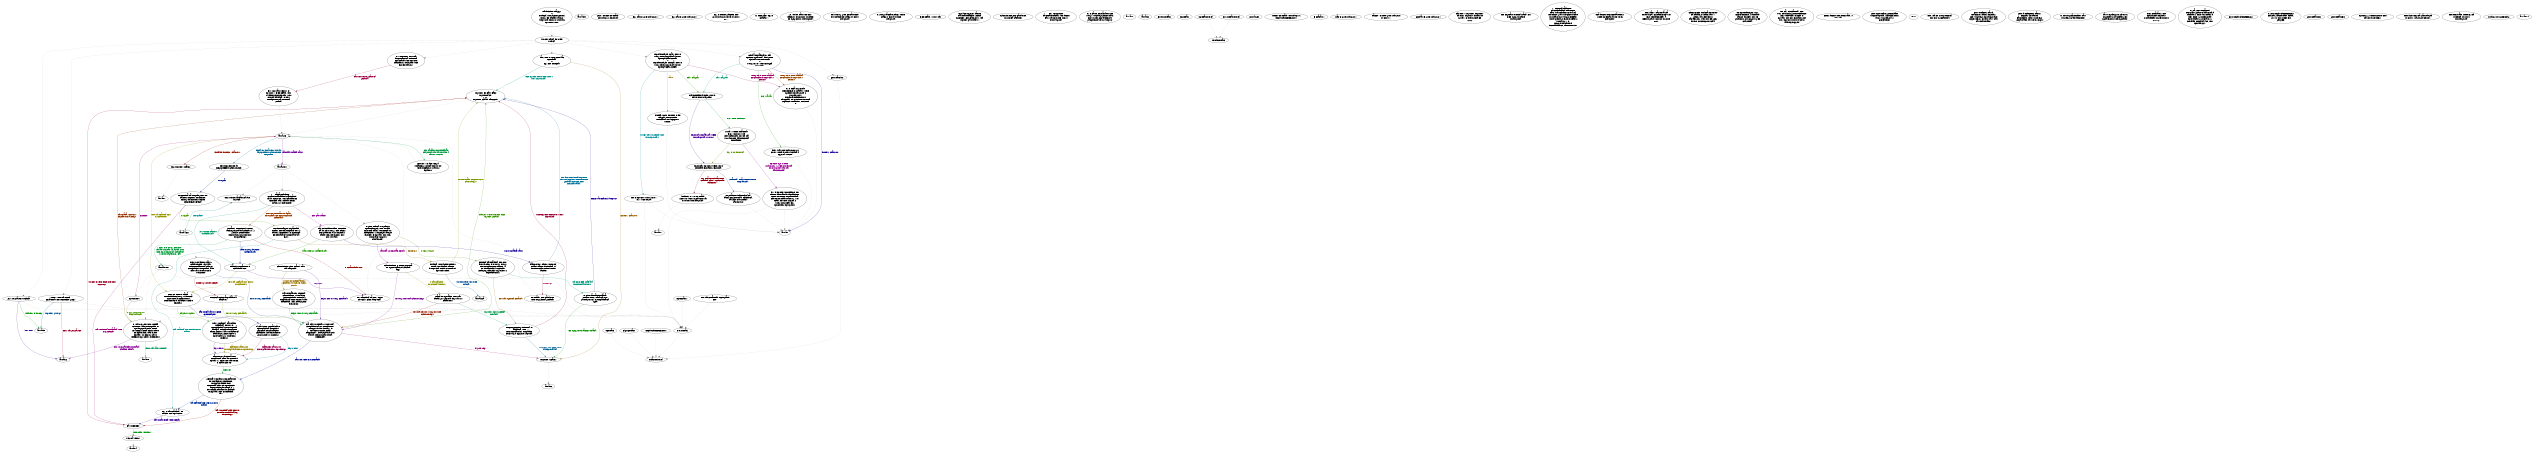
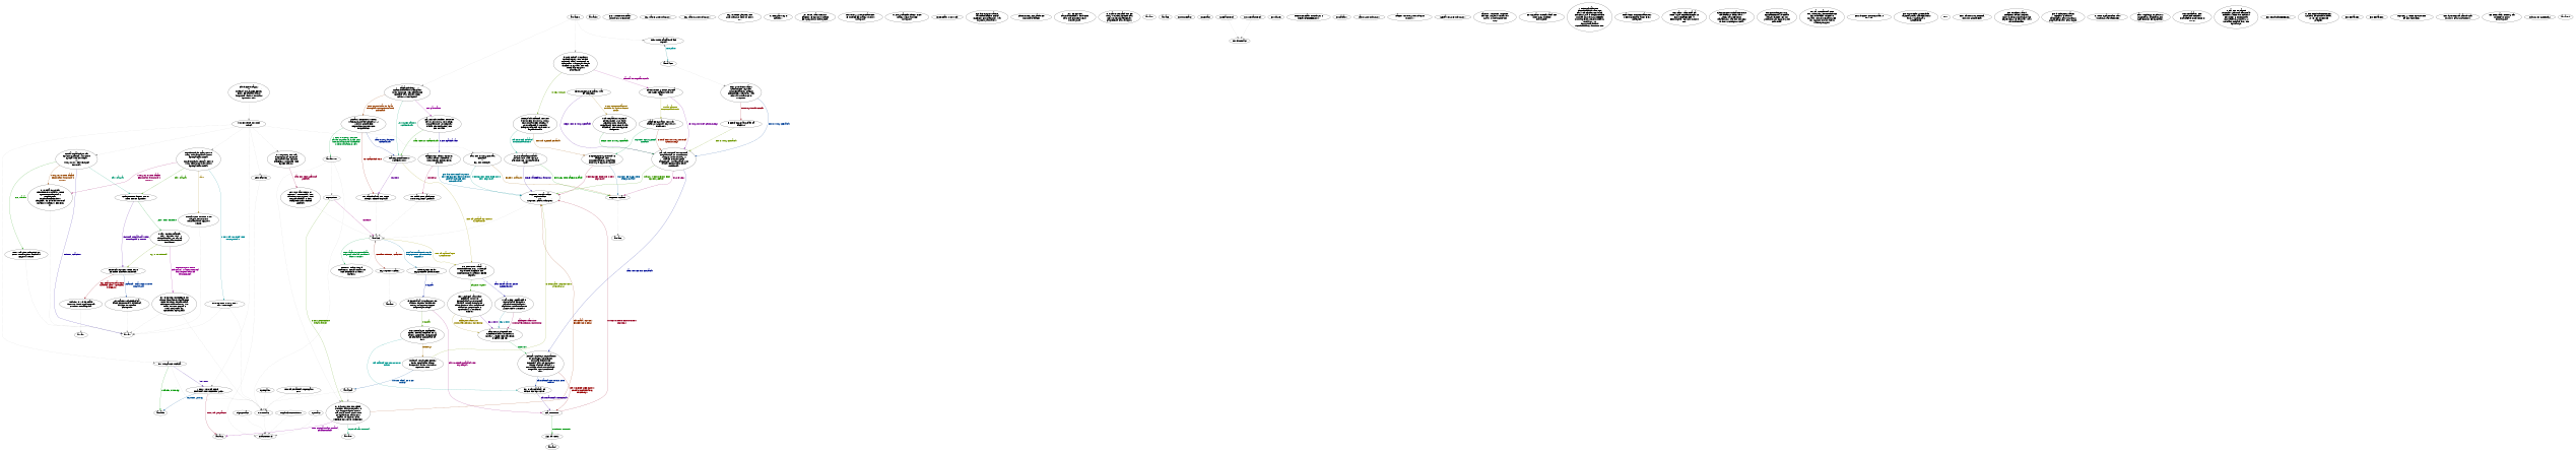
  digraph {
    node [color="#000000" fillcolor="#FFFFFF" style=filled]
    edge [color="#555555"]
    n1 [label="Вы видите Лауру.\n---\nПоверь, кто видел Детей\nночи, не задает таких\nвопросов. Если с головой\nпроблем нет."]
    n2 [label="Может быть, но я не\nбоюсь."]
    get_reaction
    n4 [label="Эй! Убирайся отсюда!"]
    n5 [label="Что... что ты здесь\nделаешь? Немедленно уйди!"]
    n6 [label="Так, что я могу для вас\nсделать?\n---\nНу, что теперь?"]
    n7 [label="О... Хорошо, что мы\nвстретились. Николь\nприслала мне список\nсведений, которые мне\nнужно найти."]
    n8 [label="Снова здравствуй. Ты\nпросто гуляешь, или тебе\nнужна моя помощь?\n---\nМогу ли я... чем-нибудь\nпомочь?"]
    n9 [label="Приветствую брат. Чем я\nмогу тебе служить в этот\nпрекрасный день?\n---\nПриветствую сестра. Чем я\nмогу тебе служить в этот\nпрекрасный день?"]
    ReactToLevel
    DownReact
    laurax2
    laurax5
    n14 [label="Прекрати!"]
    n15 [label="Хорошо, но нам надо\nторопиться.\n---\nХорошо, давай быстрей."]
    n16 [label="Хорошо. Удачи!"]
    n17 [label="Эм. Тут так много, я\nпросто... Я не знаю, что\nименно тебе нужно, или\nоткуда начать. О чем\nконкретно ты хочешь\nузнать?"]
    n18 [label="Совершенно верно, это я.\nТебе что-то нужно?"]
    n19 [label="О, я едва ли имею\nотношение к главам. Тебе\nлучше поговорить с\nМорфеусом,\nПервосвященником.\nУверена, он сможет помочь\nгораздо большим, нежели\nя."]
    laurax
    n21 [label="Нет. Мы уже говорили об\nэтом. Тебе нужно искать в\nдругом месте."]
    n22 [label="Но я просто о том, что...\nой... мне пора."]
    n23 [label="Очень мило, но нет, я не\nЛаура. Тебе стоит\nпоискать ее в другом\nместе."]
    laura23
    laurax6
    n26 [label="Николь? Прости меня, но я\nне знаю никакой Николь."]
    n27 [label="А ты... точно знаешь?\nЭ-э... прости мое\nлюбопытство, но ты, на\nмой взгляд, выглядишь\nнеобычно."]
    lauracbt
    n29 [label="Извини, я... Я не знаю.\nИдем со мной туда где мы\nсможем поговорить."]
    n30 [label="Я ужасно извиняюсь за\nваши неудобства. Надеюсь,\nвас это не сильно\nрасстроит."]
    n31 [label="Я... Я прошу прощения, но\nтакое внимание заставляет\nменя немного нервничать.\nДаже не знаю почему, и я\nзнаю, что это глупо с\nмоей стороны. Ну,\nприятной прогулки."]
    laurax1
    n33 [label="Тебе нужно не во\nВнутреннее Святилище."]
    n34 [label="Э-э, не особо. Чада\nпоклоняются ему, и иногда\nогромное видение его\nпоявляется в главном нефе\nцеркви."]
    laura23_1
    n36 [label="Эх-хех... Я все жду в\nотчаянии, когда кто-то ко\nмне подкатит с такой\nфразой."]
    n37 [label="Ну хорошо. Удачи!"]
    n38 [label="Я прошла за Морфеусом по\nтайной черной лестнице.\nВнизу он прошел через\nсекретную дверь."]
    n39 [label="И да и нет. Однажды я\nпробралась вперед и\nувидела под алтарем\nстранное механическое\nустройство с линзой."]
    n40 [label="Хех... поверь, так было\nсначала, потом я\nпрокралась и осмотрела\nалтарь, когда никого не\nбыло рядом. Там оказалось\nкакое-то устройство с\nпроводами и большой\nлинзой."]
    n41 [label="Чада повсюду\nорганизовывают госпитали.\nХмф. Похоже, они пытаются\nсделать так, чтобы люди\nстали им доверять."]
    n42 [label="Я уже боюсь. Морфеус\nпроповедует, что земля\nдолжна быть \"очищена от\nневерных\" и всякую такую\nфигню. Я думаю, что они\nхотят все кругом\nзахватить!"]
    n43 [label="Они хотят захватить все\nгорода!"]
    laurax7
    n45 [label="Он использует странный\nключ, чтобы открыть ее. И\nзатем исчезает. Я никогда\nне пыталась следовать за\nним."]
    n46 [label="Да, конечно."]
    n47 [label="Так что я уверена что\nСоздатель этот из плоти и\nкрови. И еще мне кажется,\nя знаю где он."]
    n48 [label="Да, действительно, похоже\nна то. Я к тому, что люди\nсобираются в их Церкви.\nРазве они не видят, что\nэто обман?"]
    n49 [label="Найди Создателя и\nостанови его!"]
    n50 [label="Кстати, неплохой метод\nманипулировать людьми. И\nу этого Создателя\nчертовски хорошо это\nполучается."]
    n51 [label="Теперь ты знаешь, что это\nвозможно. Я к тому, что у\nних достаточно людей, а\nих больницы в городах\nдоверху набиты оружием и\nвзрывчаткой."]
    n52 [label="Святилище, у этого города\nне будет шансов даже в\nаду."]
    laura46_1
    n54 [label="Например, люди, похоже,\nстали часто исчезать, и\nколичество Детей ночи\nрастет."]
    n55 [label="Хе, надеюсь на это, черт\nпобери. Еще вопросы?"]
    laura57_01
    n57 [label="Я уже запланировала.\nПосле того, как мы тут\nразберемся, я отправлюсь\nтуда."]
    n58 [label="Я предупрежу Николь. Я\nнадеюсь, что\nПоследователи отправят\nподмогу в другие города."]
    n59 [label="Чада не думают, что мы\nтакая уж угроза. Ну мы им\nпокажем."]
    n60 [label="Да, ты можешь им помочь,\nдобравшись до Создателя.\n\"Откуси змее голову, и\nона не сможет тебя\nзадушить\", говаривала моя\nбабка. Непростая была\nженщина."]
    n61 [label="Они уже взяли Хаб и\nСвятилище! Думаю,\nПоследователи станут\nследующей жертвой, так\nчто мы готовимся к\nобороне."]
    n62 [label="Ну, я бы сказала, он\nносит его при себе."]
    n63 [label="Поверь, кто видел Детей\nночи, не задает таких\nвопросов. Если с головой\nпроблем нет."]
    n64 [label="Иди за мной."]
    laura32a
    laurax4
    n67 [label="О, я вижу, что это очень\nсмешно. Так послушай, я\nтут внутри всего этого\nизо дня в день. Если тебе\nне нравится, как я это\nделаю, то держи свое\nмнение при себе. Понятно?"]
    laurax8
    n69 [label="Иногда Морфеус спускается\nпо потайной лестнице,\nкоторая ведет под\nЦерковь. Там он проходит\nчерез тайную дверь с\nпомощью какого-то ключа.\nЯ думаю, что Создатель\nтам."]
    n70 [label="Я здесь присматриваю за\nЧадами."]
    n71 [label="Святилище уже сдали. Хаб\nна очереди."]
    n72 [label="Мы отправили отряд в\nСвятилище, и их всех\nуничтожили. Николь\nотправила еще один в Хаб.\nНадеюсь, они доберутся\nвовремя."]
    n73 [label="Не знаю. Это разве не\nтебе поручено узнать?"]
    n74 [label="Простите?"]
    n75 [label="Что ты делаешь? Прекрати\nэто!"]
    n76 [label="Э-э... Точно не знаю.\nПоговори с Николь."]
    n77 [label="Ну, как я уже говорил..."]
    n78 [label="Ну, как я уже говорил..."]
    n79 [label="Ну, я точно уверен, что\nуже говорил тебе об этом,\nно..."]
    n80 [label="А, еще раз? Ну я\nсказал..."]
    n81 [label="О, боже, как мне это\nнадело. Я просто больше\nне буду этого повторять."]
    n82 [label="По-моему, уже достаточно.\nЯ больше не стану об этом\nговорить."]
    n83 [label="О, это ужасные люди. Я не\nстану о них вообще\nговорить!"]
    n84 [label="Я не знаю, о ком ты."]
    n85 [label="Тут все кругом такие\nзамечательные. Здесь\nчудесно. Это наш дом, мы\nхорошо работаем..."]
    n86 [label="Святилище, это разве не\nгород на западе?"]
    n87 [label="Ой, он просто\nзамечательный. Он ведет\nнас. Ты должен с ним\nпоговорить!"]
    n88 [label="О, я даже описать его не\nмогу. Морфеус ведет нас.\nОн может справедливо\nразрешить твой вопрос."]
    lauraxx
    laurax3
    UpReact
    BottomReact
    TopReact
    BigUpReact
    n95 [label="Первосвященником"]
    UpReactLevel
    LevelToReact
    DownReactLevel
    Goodbyes
    n100 [label="Точно не знаю. Поговори с\nПервосвященником."]
    n101 [label="Я сказал..."]
    n102 [label="Как я уже говорил..."]
    n103 [label="Ладно! Я тебе уже говорил\nоб этом..."]
    n104 [label="Снова? Я уже говорил..."]
    n105 [label="Ты что... Хорошо, хорошо!\nТы что, глухой? Читай по\nгубам, я повторять не\nбуду."]
    n106 [label="Не слушал? Очень жаль. Но\nя не буду больше\nповторять."]
    n107 [label="Николь наверно\nрассказывала тебе про\nнас. Мы пытаемся вбить\nнемного ума в твердолобые\nголовы этих вооруженных\nголоворезов с ничтожными\nмозгами... О,\nприсутствующие\nисключаются, конечно же."]
    n108 [label="Она ведет Последователей.\nУ нее крепкая воля. Я ей\nдоверяю."]
    n109 [label="Они как... как язва на\nтеле мира. Большинство из\nних безнадежны, а\nнекоторые - просто чистое\nзло."]
    n110 [label="Святилище отсюда немного\nна запад. А люди там...\nлюди там немного\nпараноики, так что не жди\nот них гостеприимства."]
    n111 [label="Он проповедует мир,\nпросвещение и всякою\nтакую фигню. Но он\nублюдок. По другому не\nскажешь."]
    n112 [label="Ах, да, Создатель. Это\nбог, которому поклоняются\nэти болваны. Лично я\nдумаю, что это никакой не\nбог, просто кто-то всеми\nманипулирует."]
    n113 [label="Дети ведет? Не понимаю, о\nчем ты."]
    n114 [label="Это огромные уродливые\nмордовороты, исполнители\nволи Морфеуса и\nСоздателя."]
    n115 [label="Что?"]
    n116 [label="Что, ты не смог понять,\nчто это Создатель?"]
    n117 [label="Это большой зал в\nсеверной части церкви,\nгде Морфеус проводит все\nцеремонии. Я был там. Там\nзамечательно!"]
    n118 [label="Это в северной части\nцеркви. Я как-то\nнаблюдал, как Морфеус\nустраивает там свой цирк."]
    n119 [label="О, тебе туда нельзя. Там\nМорфеус размышляет."]
    n120 [label="Там Морфеус со своими\nкорешами заседает. Но\nтуда никого не пускают."]
    n121 [label="Они доказали, что\nдостойны Церкви.\nОстальные стремятся к\nэтому."]
    n122 [label="А, да, это те парни\nкоторым удалось выжить в\nпытках и еще бог знает в\nчем еще. С полностью\nпромытыми мозгами и\nготовые сделать все, что\nприкажут."]
    n123 [label="Это первосвященники."]
    n124 [label="А, это первосвященники.\nСейчас, насколько знаю,\nих 13. Но точно не\nуверен."]
    n125 [label="Это неважно."]
    n126 [label="Это неважно."]
    n127 [label="Прости, у меня просто нет\nна это времени."]
    n128 [label="Нет времени на разговоры\nоб этом! Займись делом."]
    n129 [label="Не понимаю, почему ты\nхочешь об этом\nпоговорить."]
    n130 [label="Говори по существу."]
    lauraend
    n1 -> n2 [style=dotted]
    n2 -> get_reaction [style=dotted]
    n2 -> n4 [style=dotted]
    n2 -> n5 [style=dotted]
    n2 -> n6 [style=dotted]
    n2 -> n7 [style=dotted]
    n2 -> n8 [style=dotted]
    n2 -> n9 [style=dotted]
    get_reaction -> ReactToLevel [style=dotted]
    n4 -> DownReact [style=dotted]
-   n4 -> laurax2 [color="#310099" fontcolor="#310099" label="Или что?"]
+   n4 -> n5 [color="#310099" fontcolor="#310099" label="Или что?"]
    n4 -> laurax5 [color="#009904" fontcolor="#009904" label="Извини, я пойду."]
    n5 -> DownReact [style=dotted]
    n5 -> laurax2 [color="#990028" fontcolor="#990028" label="Нет, ты убирайся!"]
    n5 -> laurax5 [color="#005599" fontcolor="#005599" label="Хорошо, ухожу."]
    n6 -> n15 [color="#00998A" fontcolor="#00998A" label="Мне нужно тебя еще кое о\nчем спросить."]
    n6 -> n16 [color="#995E00" fontcolor="#995E00" label="Ничем, спасибо."]
    n7 -> n17 [color="#990040" fontcolor="#990040" label="Так что тебе удалось\nузнать?"]
    n8 -> n18 [color="#009972" fontcolor="#009972" label="Ты - Лаура?"]
    n8 -> n19 [color="#994600" fontcolor="#994600" label="Могу ли я тебе задать\nнесколько вопросов о\nдетях?"]
    n8 -> laurax [color="#190099" fontcolor="#190099" label="Ничем, спасибо."]
    n8 -> n21 [color="#149900" fontcolor="#149900" label="Э-э, мама?"]
    n9 -> n18 [color="#339900" fontcolor="#339900" label="Ты - Лаура?"]
    n9 -> n19 [color="#990060" fontcolor="#990060" label="Могу ли я тебе задать\nнесколько вопросов о\nДетях?"]
    n9 -> n22 [color="#008D99" fontcolor="#008D99" label="А чем ты можешь мне\n\"послужить\"?"]
    n9 -> n23 [color="#997900" fontcolor="#997900" label="Мам?"]
    DownReact -> ReactToLevel [style=dotted]
    n14 -> DownReact [style=dotted]
    n15 -> laura23 [style=dotted]
    n16 -> laurax6 [style=dotted]
    n17 -> laura23 [style=dotted]
    n18 -> n26 [color="#4C0099" fontcolor="#4C0099" label="Николь отправила меня\nпоговорить с тобой."]
    n18 -> n27 [color="#00991F" fontcolor="#00991F" label="Э-э... нет. Ничего."]
    n19 -> laurax [style=dotted]
    n21 -> laurax [style=dotted]
    n22 -> DownReact [style=dotted]
    n22 -> laurax [style=dotted]
    n23 -> laurax [style=dotted]
    laura23 -> n33 [color="#006D99" fontcolor="#006D99" label="Есть ли потайной ход во\nвнутреннее Святилище\nЦеркви?"]
    laura23 -> n34 [color="#999800" fontcolor="#999800" label="Что ты знаешь про\nСоздателя?"]
-   laura23 -> laura23_1 [color="#6C0099" fontcolor="#6C0099" label="Каковы планы Чад?"]
    laura23 -> n36 [color="#00993F" fontcolor="#00993F" label="Что такая хорошенькая\nдевушка как ты делает в\nтаком месте?"]
    laura23 -> n37 [color="#991200" fontcolor="#991200" label="Больше ничего, спасибо."]
    n26 -> n29 [color="#99000D" fontcolor="#99000D" label="Ну, она просила меня\nсказать тебе \"Красный\nвсадник\"."]
    n26 -> n30 [color="#003A99" fontcolor="#003A99" label="Знаешь! Она меня к тебе\nотправила!"]
    n27 -> n26 [color="#669900" fontcolor="#669900" label="Ну, я от Николь."]
    n27 -> n31 [color="#990093" fontcolor="#990093" label="Просто тут о тебе\nговорили, и мне хотелось\nпосмотреть как ты\nвыглядишь."]
    n29 -> laurax1 [style=dotted]
    n30 -> laurax [style=dotted]
    n31 -> DownReact [style=dotted]
    n31 -> laurax [style=dotted]
    n33 -> n38 [color="#001A99" fontcolor="#001A99" label="А куда?"]
    n34 -> n39 [color="#050099" fontcolor="#050099" label="Так он на самом деле\nсуществует?"]
    n34 -> n40 [color="#279900" fontcolor="#279900" label="Звучит жутко."]
    laura23_1 -> n41 [style=dotted]
    laura23_1 -> n42 [style=dotted]
    laura23_1 -> n43 [style=dotted]
    n36 -> laura23 [style=dotted]
    n37 -> laurax7 [style=dotted]
    n38 -> n45 [color="#479900" fontcolor="#479900" label="А куда?"]
    n38 -> n46 [color="#990074" fontcolor="#990074" label="Ты можешь показать мне\nэту дверь?"]
    n39 -> n47 [color="#990054" fontcolor="#990054" label="Наверно какой-то\nголографический проектор."]
    n39 -> n47 [color="#008199" fontcolor="#008199" label="Ну и что?"]
    n40 -> n47 [color="#998500" fontcolor="#998500" label="Наверно какой-то\nголографический проектор."]
    n40 -> n47 [color="#580099" fontcolor="#580099" label="Ну и что?"]
    n41 -> n48 [color="#970099" fontcolor="#970099" label="Это работает?"]
    n41 -> n49 [color="#00996B" fontcolor="#00996B" label="Их можно как-то\nостановить?"]
    n41 -> n50 [color="#993E00" fontcolor="#993E00" label="Это глупейшая из фраз,\nкоторые мне приходилось\nслышать!"]
    n42 -> n51 [color="#5A9900" fontcolor="#5A9900" label="А они могут?"]
    n42 -> n52 [color="#990087" fontcolor="#990087" label="Какова их первая цель?"]
    n43 -> laura46_1 [color="#009499" fontcolor="#009499" label="Которые?"]
    n45 -> n62 [color="#009992" fontcolor="#009992" label="Ты знаешь где лежит этот\nключ?"]
    n45 -> n63 [color="#996500" fontcolor="#996500" label="Почему?"]
    n46 -> n15 [color="#990021" fontcolor="#990021" label="Можно я тебя еще кое-чем\nспрошу?"]
    n46 -> n64 [color="#00990C" fontcolor="#00990C" label="Отлично. Пошли."]
    n47 -> n69 [color="#00992C" fontcolor="#00992C" label="Где же?"]
    n48 -> n49 [color="#1B9900" fontcolor="#1B9900" label="Как мне их остановить?"]
    n48 -> n54 [color="#110099" fontcolor="#110099" label="А это правда так?"]
    n49 -> n34 [color="#999100" fontcolor="#999100" label="Что ты узнала про этого\nСоздателя?"]
    n49 -> n55 [color="#640099" fontcolor="#640099" label="Хорошо."]
    n50 -> n49 [color="#002299" fontcolor="#002299" label="Как я могу все это\nостановить?"]
    n50 -> n55 [color="#990B00" fontcolor="#990B00" label="Я остановлю его."]
    n50 -> laura57_01 [color="#009938" fontcolor="#009938" label="Нет, я к тому, что это\nсамая глупая из фраз, что\nмне приходилось слышать.\nУ тебя паранойя, да?"]
    n51 -> n57 [color="#00997E" fontcolor="#00997E" label="Мы должны сказать\nПоследователям."]
    n51 -> n58 [color="#995200" fontcolor="#995200" label="Что ты будешь делать?"]
    n52 -> n59 [color="#8E9900" fontcolor="#8E9900" label="А как насчет\nПоследователей?"]
    n52 -> n60 [color="#780099" fontcolor="#780099" label="Я могу помочь Святилищу?"]
    laura46_1 -> n43 [style=dotted]
    laura46_1 -> n61 [style=dotted]
    n54 -> n15 [color="#007499" fontcolor="#007499" label="Это все не очень хорошо.\nНо мне нужно еще кое-что\nузнать прежде чем\nдействовать."]
    n54 -> n73 [color="#990048" fontcolor="#990048" label="Почему?"]
    n55 -> laura23 [style=dotted]
    laura57_01 -> DownReact [style=dotted]
    laura57_01 -> n67 [style=dotted]
    laura57_01 -> n74 [style=dotted]
    n57 -> n15 [color="#250099" fontcolor="#250099" label="Один маленький вопрос?"]
    n57 -> n16 [color="#089900" fontcolor="#089900" label="Не буду тебя задерживать."]
    n58 -> n15 [color="#990034" fontcolor="#990034" label="Мне нужно еще кое о чем\nспросить."]
    n58 -> n16 [color="#006199" fontcolor="#006199" label="Хорошо, не буду тебя\nзадерживать."]
    n59 -> n58 [color="#00994B" fontcolor="#00994B" label="Хорошо. Что будешь\nделать?"]
    n59 -> n60 [color="#991E00" fontcolor="#991E00" label="Я хоть чем-то могу помочь\nСвятилищу?"]
    n60 -> n15 [color="#3B9900" fontcolor="#3B9900" label="Говори. Мне кое-что еще\nнужно узнать."]
    n60 -> n16 [color="#990067" fontcolor="#990067" label="Я уже иду."]
    n60 -> n69 [color="#000E99" fontcolor="#000E99" label="Как же мне его достать?"]
    n61 -> n60 [color="#004199" fontcolor="#004199" label="Что я могу сделать?"]
    n61 -> n70 [color="#990015" fontcolor="#990015" label="Почему же ты здесь?"]
    n62 -> n46 [color="#390099" fontcolor="#390099" label="Ты покажешь мне здесь?"]
    n63 -> n15 [color="#7A9900" fontcolor="#7A9900" label="Я понимаю. Вернемся к\nразговору?"]
    n63 -> laura32a [color="#004D99" fontcolor="#004D99" label="Может быть, но я не\nбоюсь."]
    n64 -> laurax4 [style=dotted]
    laura32a -> DownReact [style=dotted]
    laura32a -> n67 [style=dotted]
    n67 -> laurax2 [color="#8B0099" fontcolor="#8B0099" label="Что собираешься делать,\nдальше ныть?"]
    n67 -> n15 [color="#993200" fontcolor="#993200" label="Ты права, прости.\nВернемся к делу?"]
    n67 -> laurax8 [color="#00995F" fontcolor="#00995F" label="Если ты так хочешь."]
    n69 -> n46 [color="#990001" fontcolor="#990001" label="Ты можешь мне прямо\nсейчас показать эту\nлестницу?"]
    n69 -> n62 [color="#002E99" fontcolor="#002E99" label="Ты знаешь где лежит этот\nключ?"]
    n70 -> n60 [color="#6E9900" fontcolor="#6E9900" label="Что я могу сделать?"]
    n71 -> n60 [color="#450099" fontcolor="#450099" label="Черт. Что я могу сделать?"]
    n71 -> n72 [color="#997100" fontcolor="#997100" label="А что Последователи\nделают во время всего\nэтого."]
    n72 -> n60 [color="#009918" fontcolor="#009918" label="Черт. Что я могу сделать?"]
    n73 -> laura23 [style=dotted]
    n74 -> laura23 [color="#99007B" fontcolor="#99007B" label="Ничего."]
    n74 -> n67 [color="#4E9900" fontcolor="#4E9900" label="Я что, непонятно\nвыражаюсь?"]
    n75 -> DownReact [style=dotted]
    UpReact -> ReactToLevel [style=dotted]
    BigUpReact -> ReactToLevel [style=dotted]
    n95 -> ReactToLevel [style=dotted]
    UpReactLevel -> LevelToReact [style=dotted]
    DownReactLevel -> LevelToReact [style=dotted]
  }
